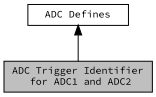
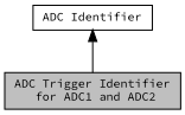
  digraph {
    rankdir=TB
    fontname="Source Code Pro"
    node [color=black fontname="Source Code Pro" fontsize=10 shape=record style=filled]
    n1 [fillcolor=grey75 fontcolor=black height=0.2 label="ADC Trigger Identifier\l for ADC1 and ADC2" width=0.4]
-   n2 [fillcolor=white height=0.2 label="ADC Defines" width=0.4]
+   n2 [fillcolor=white height=0.2 label="ADC Identifier" width=0.4]
    n2 -> n1 [dir=back fontname="Source Code Pro" fontsize=10 labelfontname=Helvetica labelfontsize=10 shape=plaintext style=solid]
  }
